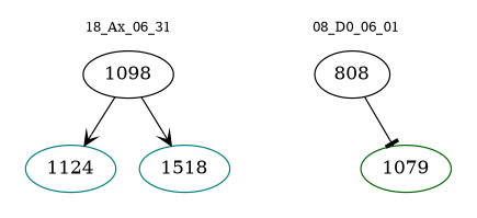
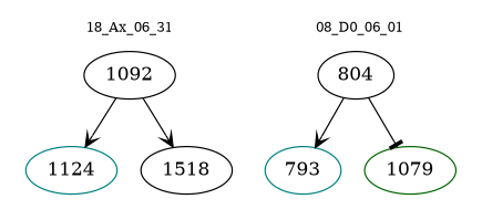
  digraph {
    node [color=teal]
    edge [arrowhead=vee color=black]
-   n1 [color=black label=1098]
+   n1 [color=black label=1092]
    n2 [label=1124]
-   n3 [label=1518]
-   n4 [color=black label=808]
+   n3 [color=black label=1518]
+   n4 [color=black label=804]
+   n5 [label=793]
    n6 [color=darkgreen label=1079]
    subgraph cluster_1 {
      color=white
      fontsize=10
      label="18_Ax_06_31"
      n1
      n2
      n3
    }
    subgraph cluster_2 {
      color=white
      fontsize=10
      label="08_D0_06_01"
      n4
+     n5
      n6
    }
    n1 -> n2
    n1 -> n3
+   n4 -> n5
    n4 -> n6 [arrowhead=tee]
  }
